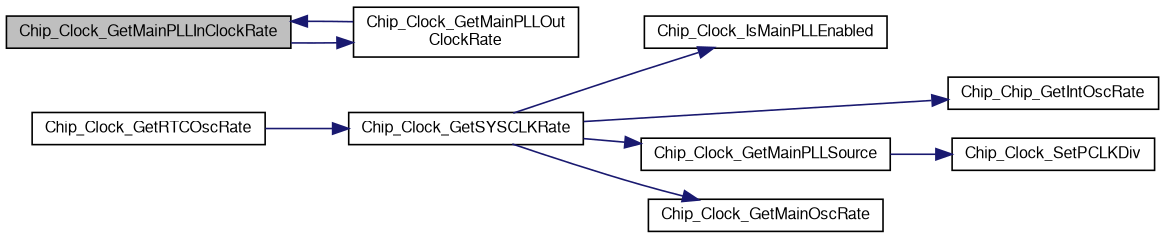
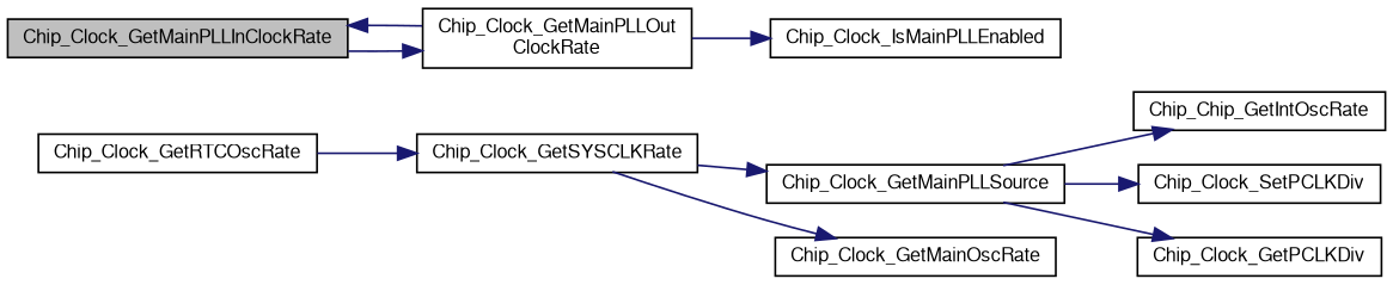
  digraph {
    rankdir=LR
    node [color=black fillcolor=white fontname=FreeSans fontsize=10 shape=record style=filled]
    edge [color=midnightblue fontname=FreeSans fontsize=10 labelfontname=FreeSans labelfontsize=10 style=solid]
    n1 [fillcolor=grey75 fontcolor=black height=0.2 label=Chip_Clock_GetMainPLLInClockRate width=0.4]
    n2 [height=0.2 label="Chip_Clock_GetMainPLLOut\lClockRate" width=0.4]
    n3 [height=0.2 label=Chip_Clock_GetSYSCLKRate width=0.4]
    n4 [height=0.2 label=Chip_Clock_GetMainPLLSource width=0.4]
    n5 [height=0.2 label=Chip_Chip_GetIntOscRate width=0.4]
    n6 [height=0.2 label=Chip_Clock_GetMainOscRate width=0.4]
    n7 [height=0.2 label=Chip_Clock_IsMainPLLEnabled width=0.4]
    n8 [height=0.2 label=Chip_Clock_SetPCLKDiv width=0.4]
+   n9 [height=0.2 label=Chip_Clock_GetPCLKDiv width=0.4]
    n10 [height=0.2 label=Chip_Clock_GetRTCOscRate width=0.4]
    n1 -> n2
    n2 -> n1
-   n3 -> n7
+   n2 -> n7
    n3 -> n4
-   n3 -> n5
+   n4 -> n5
    n3 -> n6
    n4 -> n8
+   n4 -> n9
    n10 -> n3
  }
